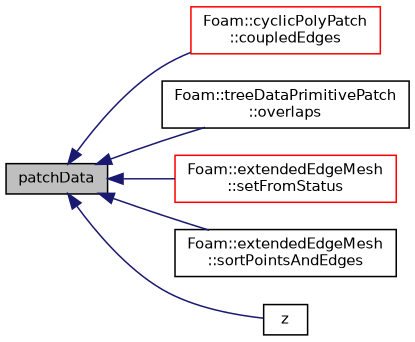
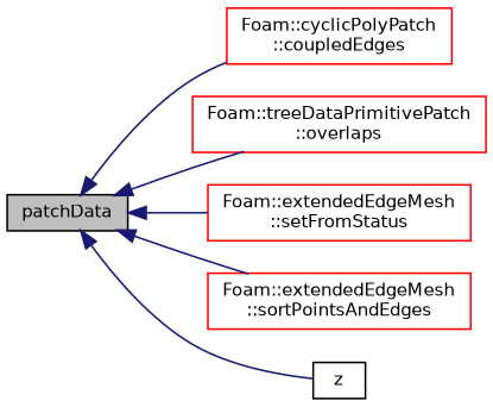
  digraph {
    rankdir=LR
    node [color=red fontname=Helvetica fontsize=10 shape=record]
    edge [color=midnightblue dir=back fontname=Helvetica fontsize=10 labelfontname=Helvetica labelfontsize=10 style=solid]
    n1 [color=black fillcolor=grey75 fontcolor=black height=0.2 label=patchData style=filled width=0.4]
    n2 [height=0.2 label="Foam::cyclicPolyPatch\l::coupledEdges" width=0.4]
-   n3 [color=black height=0.2 label="Foam::treeDataPrimitivePatch\l::overlaps" width=0.4]
+   n3 [height=0.2 label="Foam::treeDataPrimitivePatch\l::overlaps" width=0.4]
    n4 [height=0.2 label="Foam::extendedEdgeMesh\l::setFromStatus" width=0.4]
-   n5 [color=black height=0.2 label="Foam::extendedEdgeMesh\l::sortPointsAndEdges" width=0.4]
+   n5 [height=0.2 label="Foam::extendedEdgeMesh\l::sortPointsAndEdges" width=0.4]
    n6 [color=black height=0.2 label=z width=0.4]
    n1 -> n2
    n1 -> n3
    n1 -> n4
    n1 -> n5
    n1 -> n6
  }
